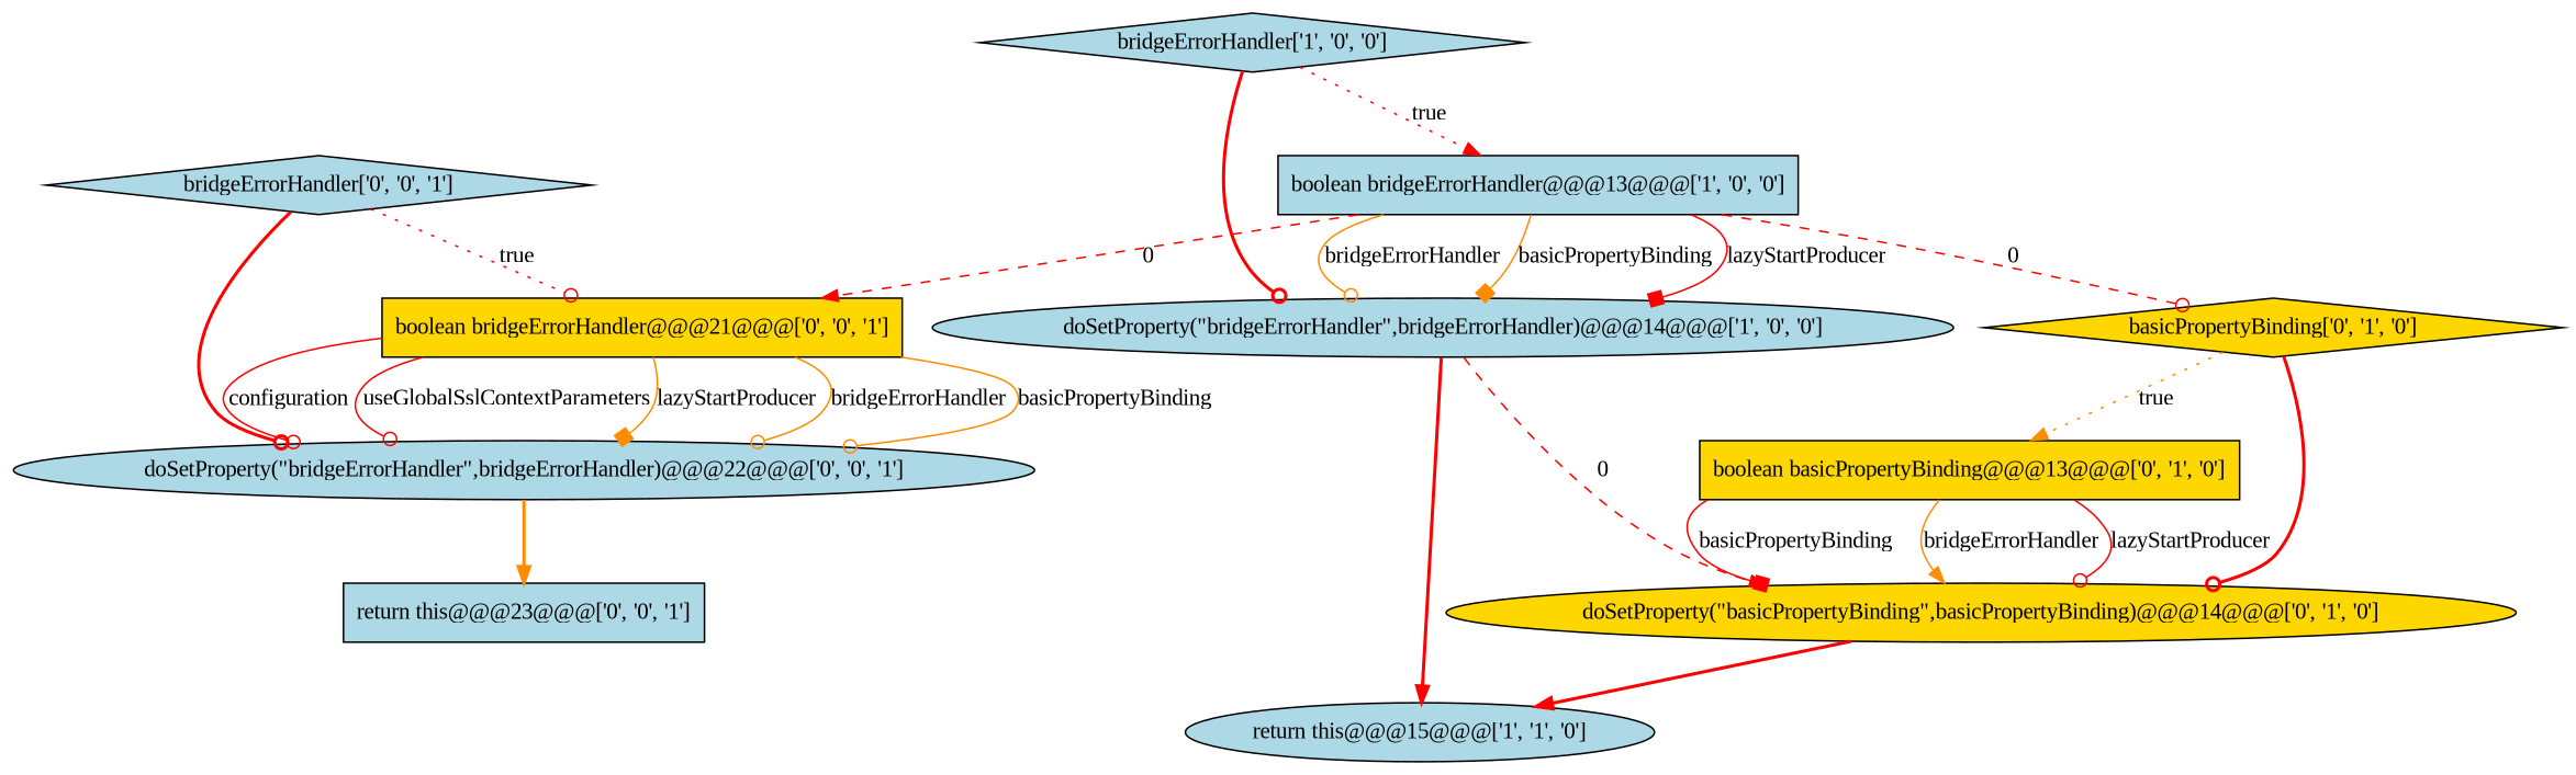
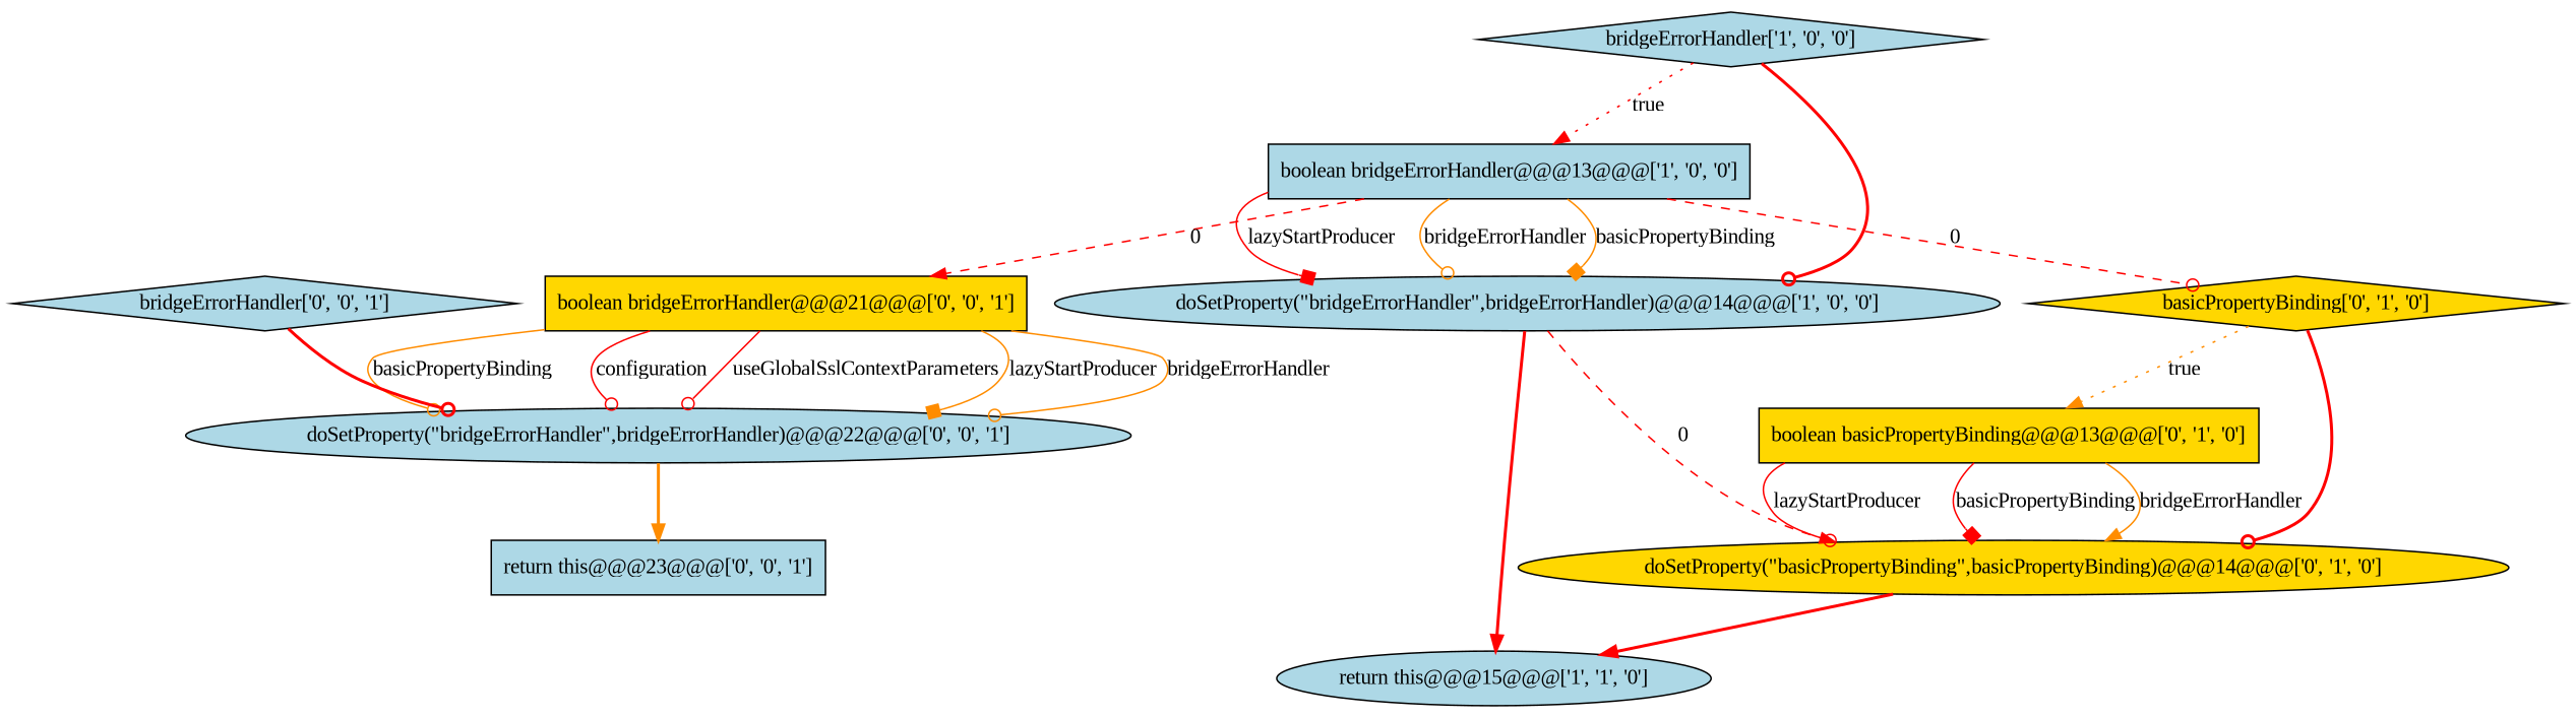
  digraph {
    fontname="Liberation Serif"
    node [fillcolor=lightblue fontname="Liberation Serif" shape=ellipse style=filled]
    edge [arrowhead=odot color=red fontname="Liberation Serif" style=solid]
    n1 [label="doSetProperty(\"bridgeErrorHandler\",bridgeErrorHandler)@@@22@@@['0', '0', '1']"]
    n2 [label="return this@@@23@@@['0', '0', '1']" shape=box]
    n3 [fillcolor=gold label="boolean basicPropertyBinding@@@13@@@['0', '1', '0']" shape=box]
    n4 [fillcolor=gold label="doSetProperty(\"basicPropertyBinding\",basicPropertyBinding)@@@14@@@['0', '1', '0']"]
    n5 [label="return this@@@15@@@['1', '1', '0']"]
    n6 [fillcolor=gold label="boolean bridgeErrorHandler@@@21@@@['0', '0', '1']" shape=box]
    n7 [label="bridgeErrorHandler['1', '0', '0']" shape=diamond]
    n8 [label="boolean bridgeErrorHandler@@@13@@@['1', '0', '0']" shape=box]
    n9 [label="doSetProperty(\"bridgeErrorHandler\",bridgeErrorHandler)@@@14@@@['1', '0', '0']"]
    n10 [fillcolor=gold label="basicPropertyBinding['0', '1', '0']" shape=diamond]
    n11 [label="bridgeErrorHandler['0', '0', '1']" shape=diamond]
    n1 -> n2 [arrowhead=normal color=darkorange style=bold]
    n3 -> n4 [label=lazyStartProducer]
    n3 -> n4 [arrowhead=box label=basicPropertyBinding]
    n3 -> n4 [arrowhead=normal color=darkorange label=bridgeErrorHandler]
    n4 -> n5 [arrowhead=normal style=bold]
    n6 -> n1 [label=useGlobalSslContextParameters]
    n6 -> n1 [arrowhead=box color=darkorange label=lazyStartProducer]
    n6 -> n1 [color=darkorange label=bridgeErrorHandler]
    n6 -> n1 [color=darkorange label=basicPropertyBinding]
    n6 -> n1 [label=configuration]
    n7 -> n8 [arrowhead=normal label=true style=dotted]
    n7 -> n9 [style=bold]
    n8 -> n6 [arrowhead=normal label=0 style=dashed]
    n8 -> n9 [arrowhead=box color=darkorange label=basicPropertyBinding]
    n8 -> n9 [arrowhead=box label=lazyStartProducer]
    n8 -> n9 [color=darkorange label=bridgeErrorHandler]
    n8 -> n10 [label=0 style=dashed]
    n9 -> n4 [arrowhead=normal label=0 style=dashed]
    n9 -> n5 [arrowhead=normal style=bold]
    n10 -> n3 [arrowhead=normal color=darkorange label=true style=dotted]
    n10 -> n4 [style=bold]
    n11 -> n1 [style=bold]
-   n11 -> n6 [label=true style=dotted]
  }
